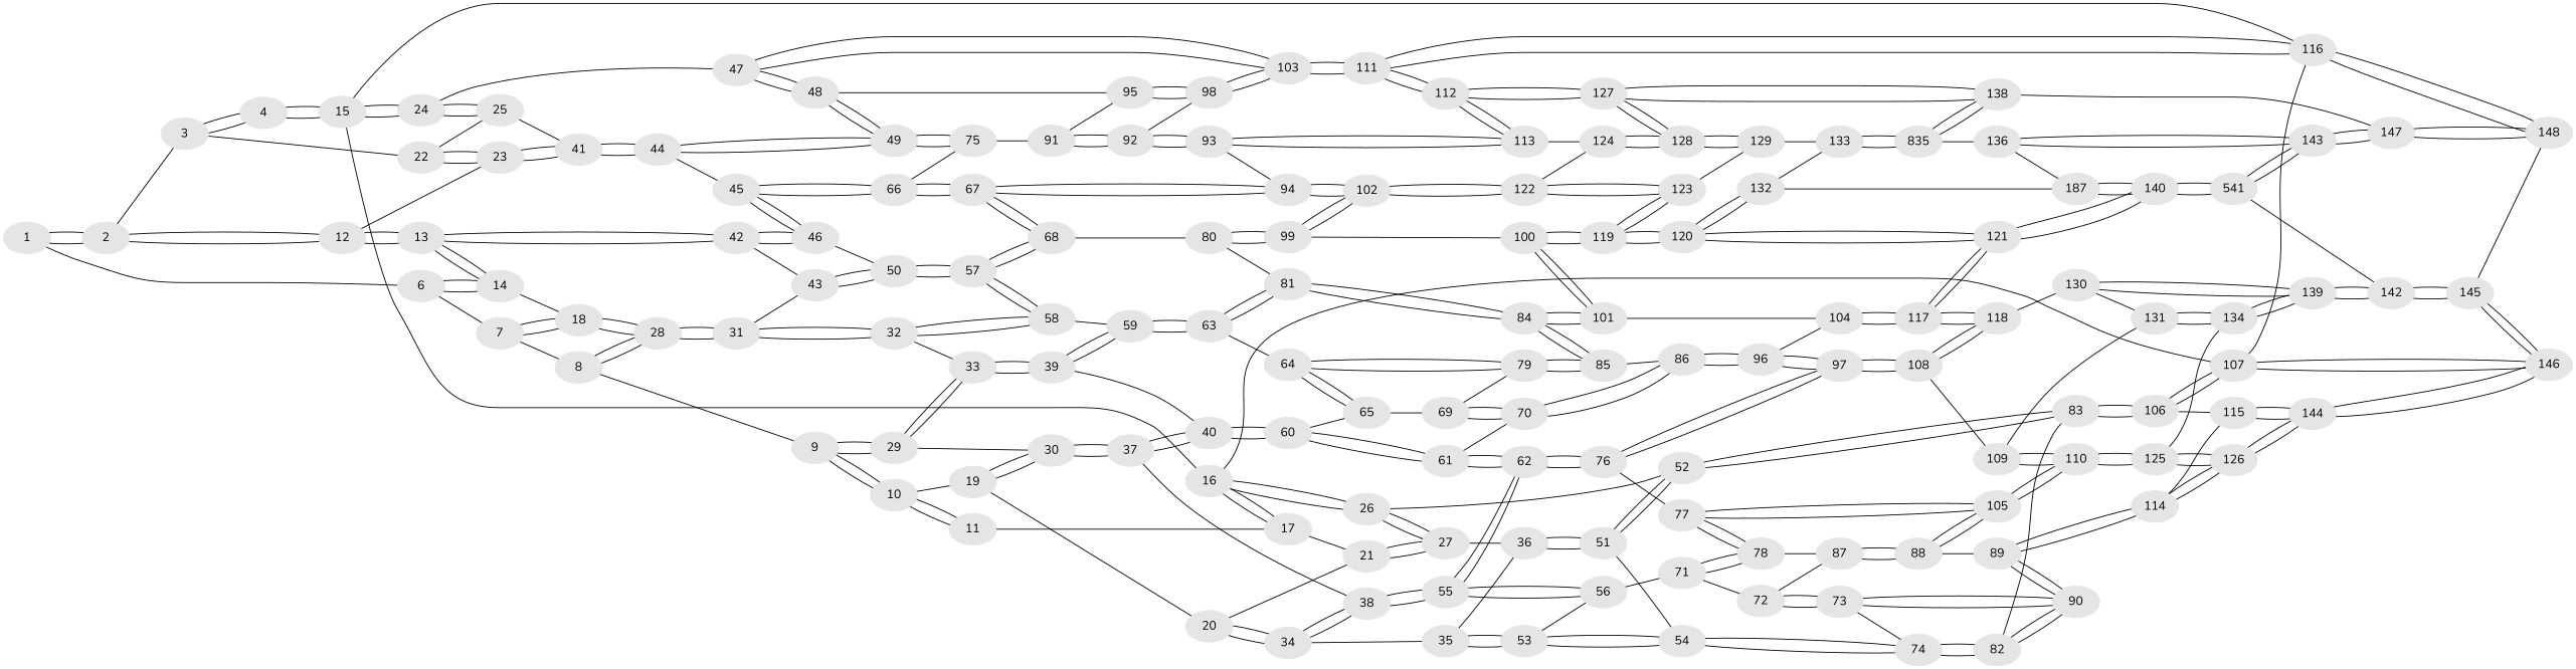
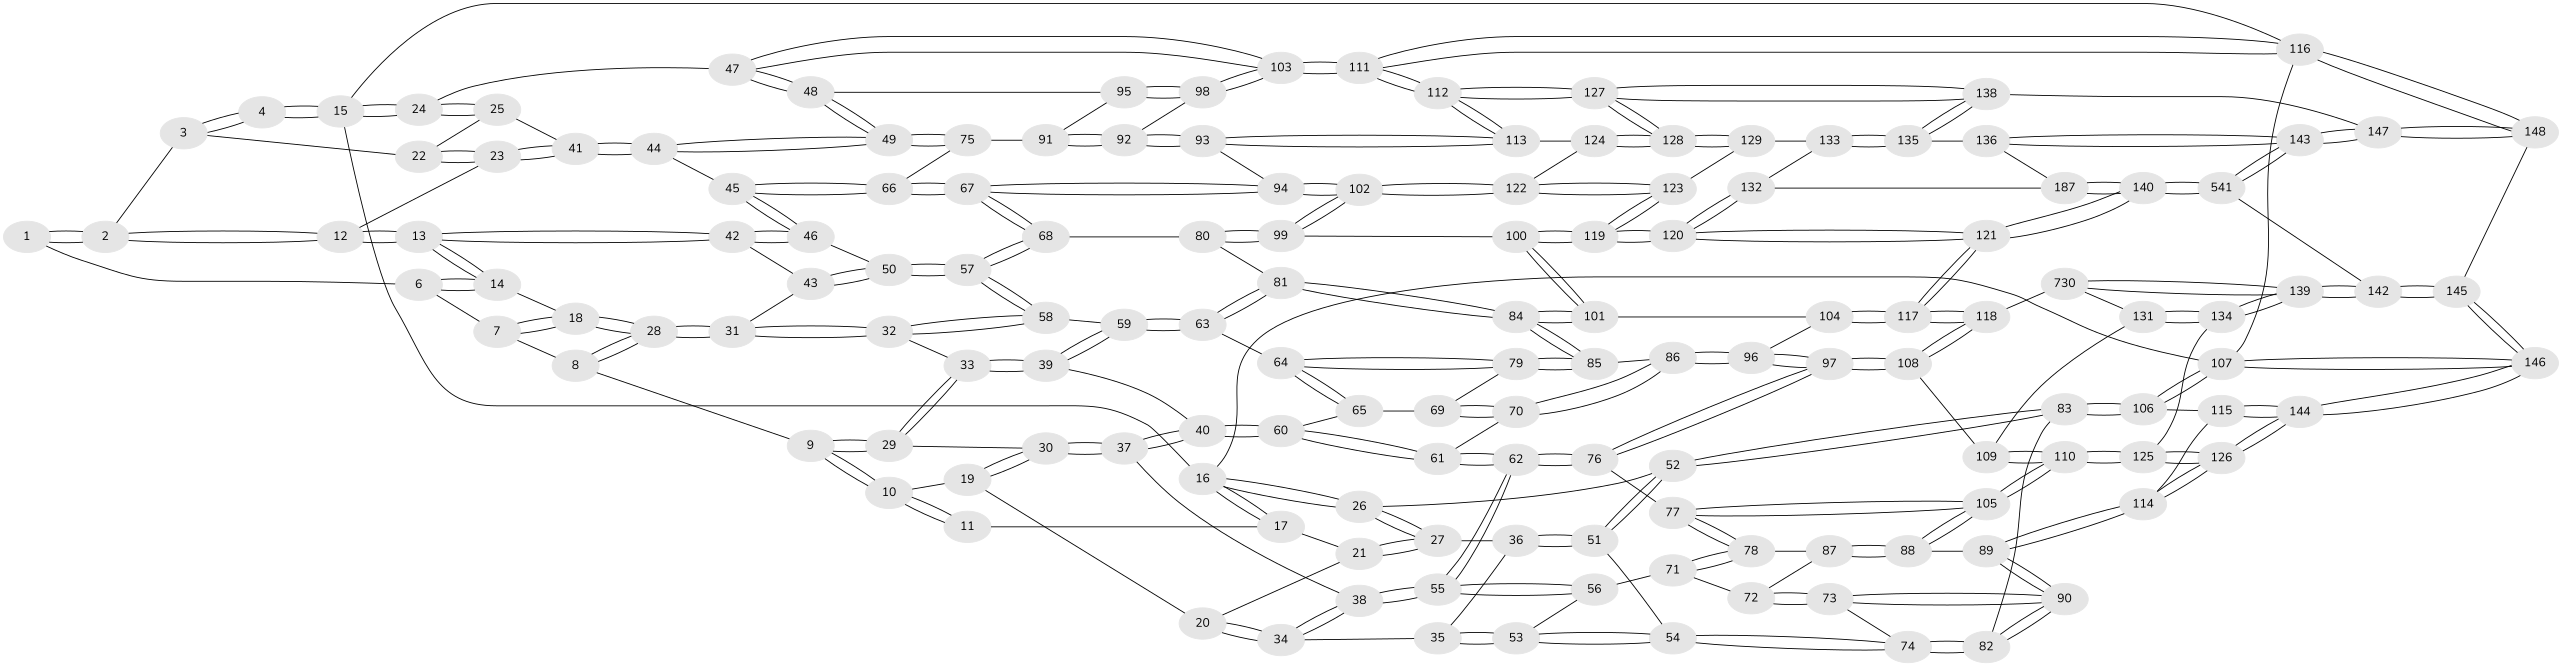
  graph {
    fontname=Nunito
    rankdir=LR
    node [color=gray90 fontname=Nunito style=filled]
    edge [fontname=Nunito]
    1
    2
    6
    3
    12
    7
    14
    4
    22
    13
    23
    15
    25
    16
    24
    116
    11
    17
    8
    18
    9
    28
    10
    29
    31
    19
    30
    33
    20
    21
    42
    41
    43
    46
    26
    107
    47
    148
    27
    52
    146
    34
    37
    35
    38
    36
    44
    48
    103
    83
    51
    32
    39
    40
    58
    50
    59
    53
    55
    54
    56
    60
    62
    63
    61
    65
    45
    49
    57
    66
    75
    67
    95
    111
    98
    91
    68
    74
    106
    71
    82
    76
    72
    78
    80
    64
    81
    70
    69
    86
    77
    97
    79
    84
    85
    94
    102
    99
    96
    73
    87
    90
    88
    92
    105
    108
    110
    100
    101
    115
    104
    89
    114
    126
    93
    113
    124
    122
    117
    109
    118
    119
    120
    123
    112
    121
    125
    144
    131
-   130
+   130 [label=730]
    134
    127
    128
    138
    140
    139
    132
    129
    133
    n140 [label=187]
    n141 [label=541]
    147
-   135 [label=835]
+   135
    142
    136
    143
    145
    1 -- 2
    1 -- 2
    1 -- 6
    2 -- 3
    2 -- 12
    2 -- 12
    6 -- 7
    6 -- 14
    6 -- 14
    3 -- 4
    3 -- 4
    3 -- 22
    12 -- 13
    12 -- 13
    12 -- 23
    7 -- 8
    7 -- 18
    7 -- 18
    14 -- 18
    4 -- 15
    4 -- 15
    22 -- 23
    22 -- 23
    22 -- 25
    13 -- 14
    13 -- 14
    13 -- 42
    13 -- 42
    23 -- 41
    23 -- 41
    15 -- 16
    15 -- 24
    15 -- 24
    15 -- 116
    25 -- 41
    16 -- 17
    16 -- 17
    16 -- 26
    16 -- 26
    16 -- 107
    24 -- 25
    24 -- 25
    24 -- 47
    116 -- 148
    116 -- 148
    11 -- 17
    17 -- 21
    8 -- 9
    8 -- 28
    8 -- 28
    18 -- 28
    18 -- 28
    9 -- 10
    9 -- 10
    9 -- 29
    9 -- 29
    28 -- 31
    28 -- 31
    10 -- 11
    10 -- 11
    10 -- 19
    29 -- 30
    29 -- 33
    29 -- 33
    31 -- 43
    31 -- 32
    31 -- 32
    19 -- 30
    19 -- 30
    19 -- 20
    30 -- 37
    30 -- 37
    33 -- 39
    33 -- 39
    20 -- 21
    20 -- 34
    20 -- 34
    21 -- 27
    21 -- 27
    42 -- 43
    42 -- 46
    42 -- 46
    41 -- 44
    41 -- 44
    43 -- 50
    43 -- 50
    46 -- 50
    26 -- 27
    26 -- 27
    26 -- 52
    107 -- 116
    107 -- 146
    107 -- 146
    47 -- 48
    47 -- 48
    47 -- 103
    47 -- 103
    27 -- 36
    52 -- 83
    52 -- 83
    34 -- 35
    34 -- 38
    34 -- 38
    37 -- 38
    37 -- 40
    37 -- 40
    35 -- 36
    35 -- 53
    35 -- 53
    38 -- 55
    38 -- 55
    36 -- 51
    36 -- 51
    44 -- 45
    44 -- 49
    44 -- 49
    48 -- 49
    48 -- 49
    48 -- 95
    103 -- 111
    103 -- 111
    83 -- 106
    83 -- 106
    51 -- 52
    51 -- 52
    51 -- 54
    32 -- 33
    32 -- 58
    32 -- 58
    39 -- 40
    39 -- 59
    39 -- 59
    40 -- 60
    40 -- 60
    58 -- 59
    50 -- 57
    50 -- 57
    59 -- 63
    59 -- 63
    53 -- 54
    53 -- 54
    53 -- 56
    55 -- 56
    55 -- 56
    55 -- 62
    55 -- 62
    54 -- 74
    54 -- 74
    56 -- 71
    60 -- 61
    60 -- 61
    60 -- 65
    62 -- 76
    62 -- 76
    63 -- 64
    63 -- 81
    63 -- 81
    61 -- 62
    61 -- 62
    61 -- 70
    65 -- 69
    45 -- 46
    45 -- 46
    45 -- 66
    45 -- 66
    49 -- 75
    49 -- 75
    57 -- 58
    57 -- 58
    57 -- 68
    57 -- 68
    66 -- 75
    66 -- 67
    66 -- 67
    75 -- 91
    67 -- 68
    67 -- 68
    67 -- 94
    67 -- 94
    95 -- 98
    95 -- 98
    111 -- 116
    111 -- 116
    111 -- 112
    111 -- 112
    98 -- 103
    98 -- 103
    91 -- 95
    91 -- 92
    91 -- 92
    68 -- 80
    74 -- 82
    74 -- 82
    106 -- 107
    106 -- 107
    106 -- 115
    71 -- 72
    71 -- 78
    71 -- 78
    82 -- 83
    82 -- 90
    82 -- 90
    76 -- 77
    76 -- 97
    76 -- 97
    72 -- 73
    72 -- 73
    72 -- 87
    78 -- 87
    80 -- 81
    80 -- 99
    80 -- 99
    64 -- 65
    64 -- 65
    64 -- 79
    64 -- 79
    81 -- 84
    81 -- 84
    70 -- 86
    70 -- 86
    69 -- 70
    69 -- 70
    69 -- 79
    86 -- 96
    86 -- 96
    77 -- 78
    77 -- 78
    77 -- 105
    77 -- 105
    97 -- 108
    97 -- 108
    79 -- 85
    79 -- 85
    84 -- 85
    84 -- 85
    84 -- 101
    84 -- 101
    85 -- 86
    94 -- 102
    94 -- 102
    102 -- 122
    102 -- 122
    99 -- 102
    99 -- 102
    99 -- 100
    96 -- 97
    96 -- 97
    96 -- 104
    73 -- 74
    73 -- 90
    73 -- 90
    87 -- 88
    87 -- 88
    88 -- 105
    88 -- 105
    88 -- 89
    92 -- 98
    92 -- 93
    92 -- 93
    105 -- 110
    105 -- 110
    108 -- 109
    108 -- 118
    108 -- 118
    110 -- 125
    110 -- 125
    100 -- 101
    100 -- 101
    100 -- 119
    100 -- 119
    101 -- 104
    115 -- 144
    115 -- 144
    104 -- 117
    104 -- 117
    89 -- 90
    89 -- 90
    89 -- 114
    89 -- 114
    114 -- 115
    114 -- 126
    114 -- 126
    126 -- 144
    126 -- 144
    93 -- 94
    93 -- 113
    93 -- 113
    113 -- 124
    124 -- 128
    124 -- 128
    122 -- 124
    122 -- 123
    122 -- 123
    117 -- 118
    117 -- 118
    117 -- 121
    117 -- 121
    109 -- 110
    109 -- 110
    109 -- 131
    118 -- 130
    119 -- 120
    119 -- 120
    119 -- 123
    119 -- 123
    120 -- 121
    120 -- 121
    120 -- 132
    120 -- 132
    123 -- 129
    112 -- 113
    112 -- 113
    112 -- 127
    112 -- 127
    121 -- 140
    121 -- 140
    125 -- 126
    125 -- 126
    125 -- 134
    144 -- 146
    144 -- 146
    131 -- 134
    131 -- 134
    130 -- 131
    130 -- 139
    130 -- 139
    134 -- 139
    134 -- 139
    127 -- 128
    127 -- 128
    127 -- 138
    127 -- 138
    128 -- 129
    128 -- 129
    138 -- 147
    140 -- n141
    140 -- n141
    139 -- 142
    139 -- 142
    132 -- 133
    132 -- n140
    129 -- 133
    133 -- 135
    133 -- 135
    n140 -- 140
    n140 -- 140
    n141 -- 142
    n141 -- 143
    n141 -- 143
    147 -- 148
    147 -- 148
    135 -- 138
    135 -- 138
    135 -- 136
    142 -- 145
    142 -- 145
    136 -- n140
    136 -- 143
    136 -- 143
    143 -- 147
    143 -- 147
    145 -- 148
    145 -- 146
    145 -- 146
  }
